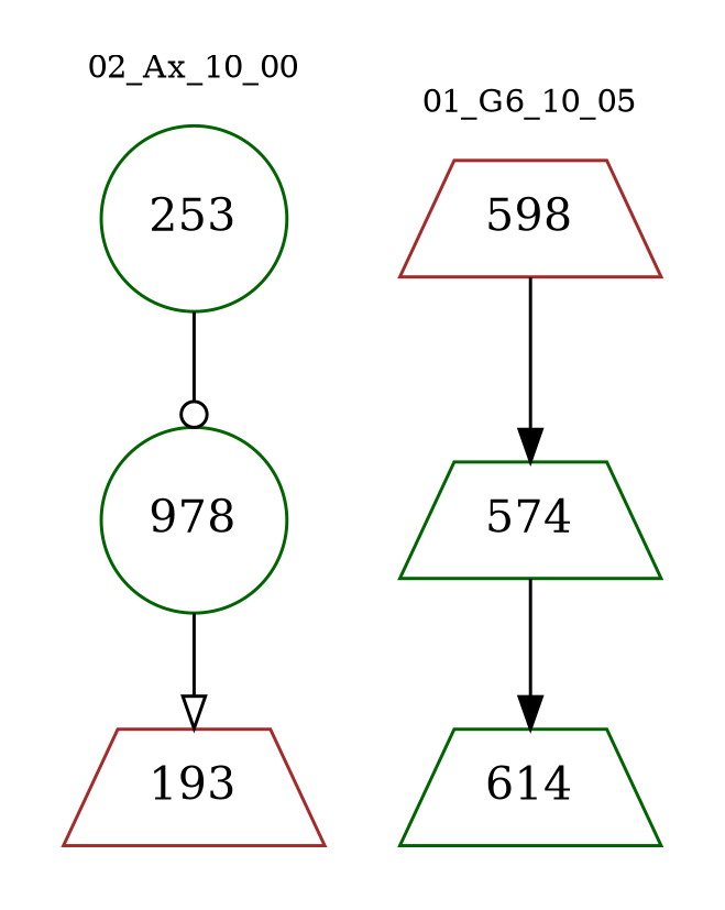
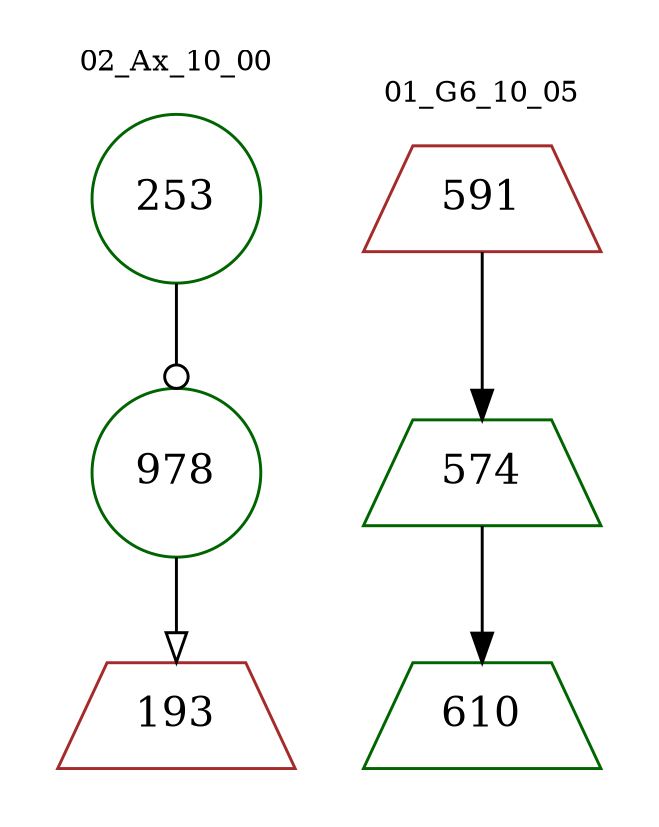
  digraph {
    node [color=darkgreen shape=trapezium]
    edge [arrowhead=normal color=black]
    n1 [label=253 shape=circle]
    n2 [label=978 shape=circle]
    n3 [color=brown label=193]
-   n4 [color=brown label=598]
+   n4 [color=brown label=591]
    n5 [label=574]
-   n6 [label=614]
+   n6 [label=610]
    subgraph cluster_1 {
      color=white
      fontsize=10
      label="02_Ax_10_00"
      n1
      n2
      n3
    }
    subgraph cluster_2 {
      color=white
      fontsize=10
      label="01_G6_10_05"
      n4
      n5
      n6
    }
    n1 -> n2 [arrowhead=odot]
    n2 -> n3 [arrowhead=onormal]
    n4 -> n5
    n5 -> n6
  }
